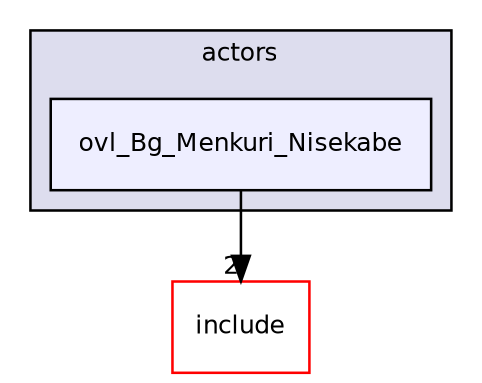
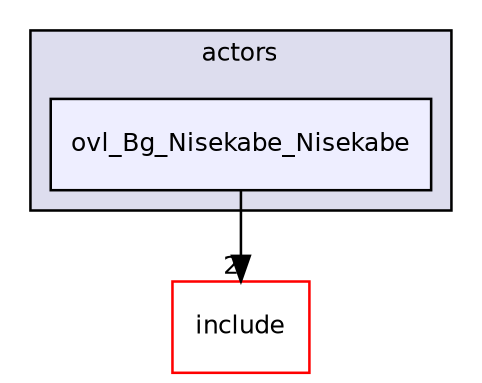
  digraph {
    compound=true
    fontname="DejaVu Sans"
    node [fontname="DejaVu Sans" fontsize=10 shape=box style=filled]
-   n1 [fillcolor="#eeeeff" label=ovl_Bg_Menkuri_Nisekabe pencolor=black]
+   n1 [fillcolor="#eeeeff" label=ovl_Bg_Nisekabe_Nisekabe pencolor=black]
    n2 [color=red fillcolor=white label=include]
    subgraph cluster_1 {
      bgcolor="#ddddee"
      fontsize=10
      label=actors
      pencolor=black
      n1
    }
    n1 -> n2 [headlabel=2 labeldistance=1.5 labelfontname=Helvetica labelfontsize=10 fontname="DejaVu Sans"]
  }
